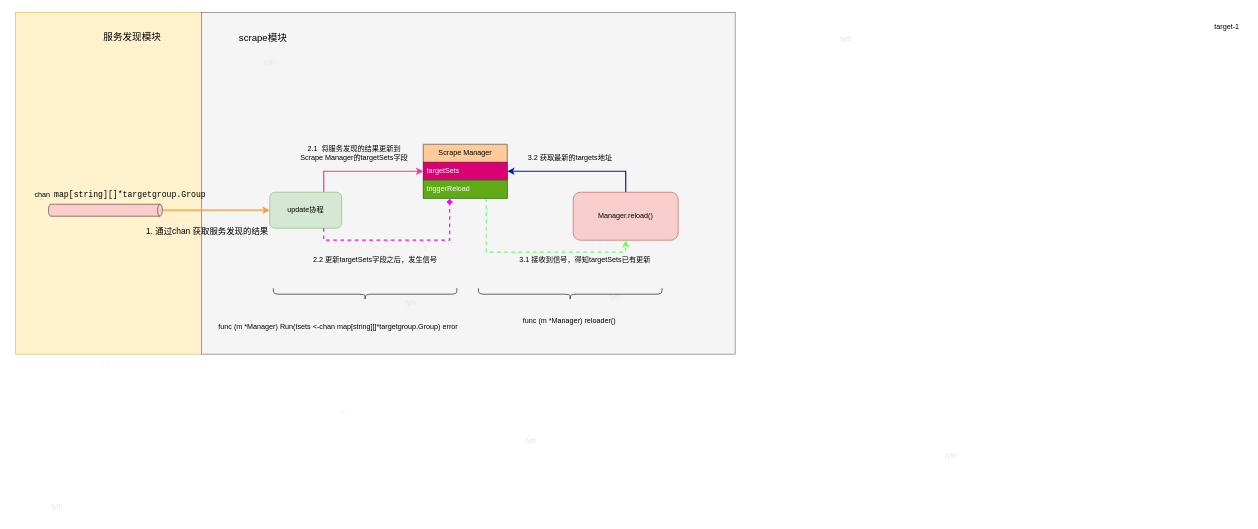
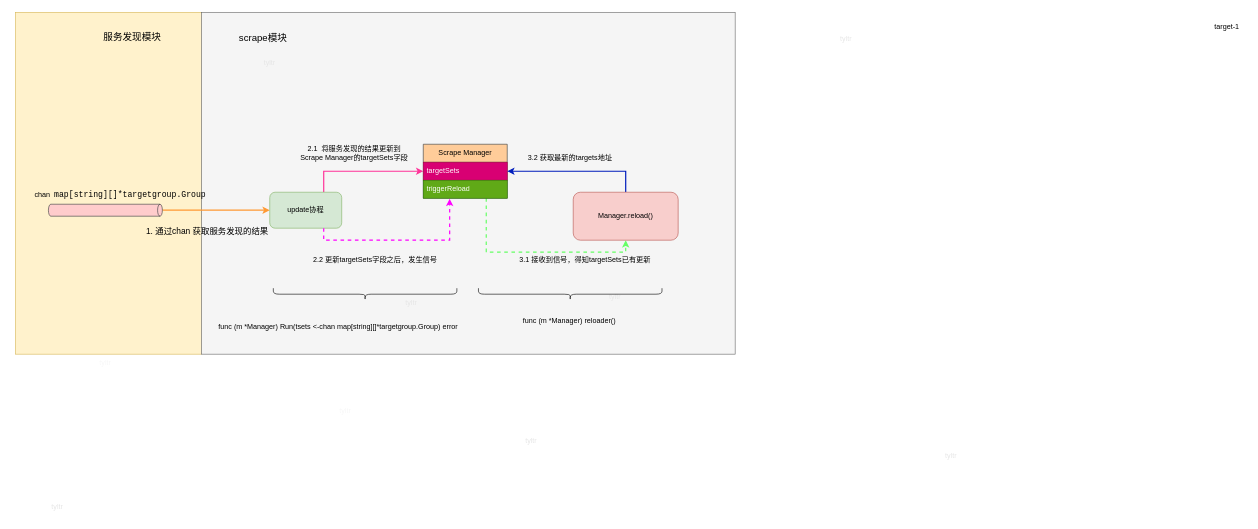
  <mxCell id="0" />
  <mxCell id="1" parent="0" />
  <mxCell id="2" value="" style="rounded=0;whiteSpace=wrap;html=1;fillColor=#fff2cc;strokeColor=#d6b656;" vertex="1" parent="1"><mxGeometry x="25" y="20" width="310" height="570" as="geometry" /></mxCell>
  <mxCell id="3" value="" style="rounded=0;whiteSpace=wrap;html=1;fillColor=#f5f5f5;strokeColor=#666666;fontColor=#333333;" parent="1" vertex="1"><mxGeometry x="335" y="20" width="890" height="570" as="geometry" /></mxCell>
  <mxCell id="4" value="&lt;font style=&quot;font-size: 16px;&quot;&gt;服务发现模块&lt;/font&gt;" style="text;html=1;align=center;verticalAlign=middle;whiteSpace=wrap;rounded=0;" parent="1" vertex="1"><mxGeometry x="165" y="45" width="110" height="30" as="geometry" /></mxCell>
  <mxCell id="5" style="edgeStyle=orthogonalEdgeStyle;rounded=0;orthogonalLoop=1;jettySize=auto;html=1;exitX=0.5;exitY=0;exitDx=0;exitDy=0;exitPerimeter=0;strokeWidth=2;strokeColor=#FF9933;" parent="1" source="6" target="9" edge="1"><mxGeometry relative="1" as="geometry" /></mxCell>
  <mxCell id="6" value="" style="shape=cylinder3;whiteSpace=wrap;html=1;boundedLbl=1;backgroundOutline=1;size=4;direction=south;fillColor=#ffcccc;strokeColor=#36393d;" parent="1" vertex="1"><mxGeometry x="80" y="340" width="190" height="20" as="geometry" /></mxCell>
  <mxCell id="7" value="&lt;font style=&quot;font-size: 16px;&quot;&gt;scrape模块&lt;/font&gt;" style="text;html=1;align=center;verticalAlign=middle;whiteSpace=wrap;rounded=0;" parent="1" vertex="1"><mxGeometry x="380" y="50" width="116" height="25" as="geometry" /></mxCell>
  <mxCell id="8" style="edgeStyle=orthogonalEdgeStyle;rounded=0;orthogonalLoop=1;jettySize=auto;html=1;exitX=0.75;exitY=0;exitDx=0;exitDy=0;entryX=0;entryY=0.5;entryDx=0;entryDy=0;strokeWidth=2;strokeColor=#FF3399;" edge="1" parent="1" source="9" target="13"><mxGeometry relative="1" as="geometry" /></mxCell>
  <mxCell id="9" value="update协程" style="rounded=1;whiteSpace=wrap;html=1;fillColor=#d5e8d4;strokeColor=#82b366;" parent="1" vertex="1"><mxGeometry x="449" y="320" width="120" height="60" as="geometry" /></mxCell>
  <mxCell id="10" value="chan&amp;nbsp;&amp;nbsp;&lt;span style=&quot;font-family: ui-monospace, SFMono-Regular, &amp;quot;SF Mono&amp;quot;, Menlo, Consolas, &amp;quot;Liberation Mono&amp;quot;, monospace; font-size: 13.6px; text-align: start; white-space-collapse: break-spaces;&quot;&gt;map[string][]*targetgroup.Group&lt;/span&gt;" style="text;html=1;align=center;verticalAlign=middle;whiteSpace=wrap;rounded=0;" parent="1" vertex="1"><mxGeometry x="20" y="310" width="360" height="30" as="geometry" /></mxCell>
  <mxCell id="11" style="edgeStyle=orthogonalEdgeStyle;rounded=0;orthogonalLoop=1;jettySize=auto;html=1;exitX=0.75;exitY=1;exitDx=0;exitDy=0;entryX=0.5;entryY=1;entryDx=0;entryDy=0;strokeColor=#66FF66;strokeWidth=2;dashed=1;" edge="1" parent="1" source="12" target="19"><mxGeometry relative="1" as="geometry" /></mxCell>
  <mxCell id="12" value="&lt;article data-content=&quot;[{&amp;quot;type&amp;quot;:&amp;quot;block&amp;quot;,&amp;quot;id&amp;quot;:&amp;quot;wYMw-1721447536406&amp;quot;,&amp;quot;name&amp;quot;:&amp;quot;code&amp;quot;,&amp;quot;data&amp;quot;:{&amp;quot;language&amp;quot;:&amp;quot;&amp;quot;,&amp;quot;theme&amp;quot;:&amp;quot;default&amp;quot;,&amp;quot;version&amp;quot;:1},&amp;quot;nodes&amp;quot;:[{&amp;quot;type&amp;quot;:&amp;quot;block&amp;quot;,&amp;quot;id&amp;quot;:&amp;quot;BwX8-1721447536405&amp;quot;,&amp;quot;name&amp;quot;:&amp;quot;code-line&amp;quot;,&amp;quot;data&amp;quot;:{},&amp;quot;nodes&amp;quot;:[{&amp;quot;type&amp;quot;:&amp;quot;text&amp;quot;,&amp;quot;id&amp;quot;:&amp;quot;Ct8M-1721447536404&amp;quot;,&amp;quot;leaves&amp;quot;:[{&amp;quot;text&amp;quot;:&amp;quot;Manager&amp;quot;,&amp;quot;marks&amp;quot;:[]}]}]}],&amp;quot;state&amp;quot;:{}}]&quot;&gt;&lt;div data-language=&quot;&quot; style=&quot;white-space-collapse: preserve;&quot; data-theme=&quot;default&quot;&gt;&lt;span style=&quot;background-color: initial; white-space-collapse: collapse;&quot;&gt;Scrape&amp;nbsp;&lt;/span&gt;Manager&lt;/div&gt;&lt;/article&gt;" style="swimlane;fontStyle=0;childLayout=stackLayout;horizontal=1;startSize=30;horizontalStack=0;resizeParent=1;resizeParentMax=0;resizeLast=0;collapsible=1;marginBottom=0;whiteSpace=wrap;html=1;fillColor=#ffcc99;strokeColor=#36393d;" parent="1" vertex="1"><mxGeometry x="705" y="240" width="140" height="90" as="geometry" /></mxCell>
  <mxCell id="13" value="&lt;article data-content=&quot;[{&amp;quot;type&amp;quot;:&amp;quot;block&amp;quot;,&amp;quot;id&amp;quot;:&amp;quot;wYMw-1721447536406&amp;quot;,&amp;quot;name&amp;quot;:&amp;quot;code&amp;quot;,&amp;quot;data&amp;quot;:{&amp;quot;language&amp;quot;:&amp;quot;&amp;quot;,&amp;quot;theme&amp;quot;:&amp;quot;default&amp;quot;,&amp;quot;version&amp;quot;:1},&amp;quot;nodes&amp;quot;:[{&amp;quot;type&amp;quot;:&amp;quot;block&amp;quot;,&amp;quot;id&amp;quot;:&amp;quot;zmjt-1721447626092&amp;quot;,&amp;quot;name&amp;quot;:&amp;quot;code-line&amp;quot;,&amp;quot;data&amp;quot;:{},&amp;quot;nodes&amp;quot;:[{&amp;quot;type&amp;quot;:&amp;quot;text&amp;quot;,&amp;quot;id&amp;quot;:&amp;quot;NunP-1721447626090&amp;quot;,&amp;quot;leaves&amp;quot;:[{&amp;quot;text&amp;quot;:&amp;quot;targetSets&amp;quot;,&amp;quot;marks&amp;quot;:[]}]}]}],&amp;quot;state&amp;quot;:{}}]&quot;&gt;&lt;div data-language=&quot;&quot; style=&quot;white-space-collapse: preserve;&quot; data-theme=&quot;default&quot;&gt;targetSets&lt;/div&gt;&lt;/article&gt;" style="text;strokeColor=#A50040;fillColor=#d80073;align=left;verticalAlign=middle;spacingLeft=4;spacingRight=4;overflow=hidden;points=[[0,0.5],[1,0.5]];portConstraint=eastwest;rotatable=0;whiteSpace=wrap;html=1;fontColor=#ffffff;" parent="12" vertex="1"><mxGeometry y="30" width="140" height="30" as="geometry" /></mxCell>
  <mxCell id="14" value="&lt;article data-content=&quot;[{&amp;quot;type&amp;quot;:&amp;quot;block&amp;quot;,&amp;quot;id&amp;quot;:&amp;quot;wYMw-1721447536406&amp;quot;,&amp;quot;name&amp;quot;:&amp;quot;code&amp;quot;,&amp;quot;data&amp;quot;:{&amp;quot;language&amp;quot;:&amp;quot;&amp;quot;,&amp;quot;theme&amp;quot;:&amp;quot;default&amp;quot;,&amp;quot;version&amp;quot;:1},&amp;quot;nodes&amp;quot;:[{&amp;quot;type&amp;quot;:&amp;quot;block&amp;quot;,&amp;quot;id&amp;quot;:&amp;quot;qOg6-1721447632271&amp;quot;,&amp;quot;name&amp;quot;:&amp;quot;code-line&amp;quot;,&amp;quot;data&amp;quot;:{},&amp;quot;nodes&amp;quot;:[{&amp;quot;type&amp;quot;:&amp;quot;text&amp;quot;,&amp;quot;id&amp;quot;:&amp;quot;eazO-1721447632269&amp;quot;,&amp;quot;leaves&amp;quot;:[{&amp;quot;text&amp;quot;:&amp;quot;triggerReload&amp;quot;,&amp;quot;marks&amp;quot;:[]}]}]}],&amp;quot;state&amp;quot;:{}}]&quot;&gt;&lt;div data-language=&quot;&quot; style=&quot;white-space-collapse: preserve;&quot; data-theme=&quot;default&quot;&gt;triggerReload&lt;/div&gt;&lt;/article&gt;" style="text;strokeColor=#2D7600;fillColor=#60a917;align=left;verticalAlign=middle;spacingLeft=4;spacingRight=4;overflow=hidden;points=[[0,0.5],[1,0.5]];portConstraint=eastwest;rotatable=0;whiteSpace=wrap;html=1;perimeterSpacing=1;fontColor=#ffffff;" parent="12" vertex="1"><mxGeometry y="60" width="140" height="30" as="geometry" /></mxCell>
  <mxCell id="15" value="&lt;font style=&quot;font-size: 14px;&quot;&gt;1. 通过chan 获取服务发现的结果&lt;/font&gt;" style="text;html=1;align=center;verticalAlign=middle;whiteSpace=wrap;rounded=0;fontColor=default;" parent="1" vertex="1"><mxGeometry x="235" y="370" width="220" height="30" as="geometry" /></mxCell>
  <mxCell id="16" value="2.1&amp;nbsp; 将服务发现的结果更新到&lt;span style=&quot;background-color: initial;&quot;&gt;Scrape&amp;nbsp;&lt;/span&gt;&lt;span style=&quot;white-space-collapse: preserve;&quot;&gt;Manager的&lt;/span&gt;&lt;span style=&quot;white-space-collapse: preserve; background-color: initial;&quot;&gt;targetSets字段&lt;/span&gt;" style="text;html=1;align=center;verticalAlign=middle;whiteSpace=wrap;rounded=0;" parent="1" vertex="1"><mxGeometry x="485" y="230" width="210" height="50" as="geometry" /></mxCell>
  <mxCell id="17" value="2.2 更新&lt;span style=&quot;white-space-collapse: preserve;&quot;&gt;targetSets字段之后，发生信号&lt;/span&gt;" style="text;html=1;align=center;verticalAlign=middle;whiteSpace=wrap;rounded=0;" parent="1" vertex="1"><mxGeometry x="515" y="420" width="220" height="25" as="geometry" /></mxCell>
  <mxCell id="18" style="edgeStyle=orthogonalEdgeStyle;rounded=0;orthogonalLoop=1;jettySize=auto;html=1;exitX=0.5;exitY=0;exitDx=0;exitDy=0;fillColor=#0050ef;strokeColor=#001DBC;strokeWidth=2;" parent="1" source="19" target="13" edge="1"><mxGeometry relative="1" as="geometry" /></mxCell>
  <mxCell id="19" value="&lt;article data-content=&quot;[{&amp;quot;type&amp;quot;:&amp;quot;block&amp;quot;,&amp;quot;id&amp;quot;:&amp;quot;wYMw-1721447536406&amp;quot;,&amp;quot;name&amp;quot;:&amp;quot;code&amp;quot;,&amp;quot;data&amp;quot;:{&amp;quot;language&amp;quot;:&amp;quot;&amp;quot;,&amp;quot;theme&amp;quot;:&amp;quot;default&amp;quot;,&amp;quot;version&amp;quot;:1},&amp;quot;nodes&amp;quot;:[{&amp;quot;type&amp;quot;:&amp;quot;block&amp;quot;,&amp;quot;id&amp;quot;:&amp;quot;22FU-1721452351014&amp;quot;,&amp;quot;name&amp;quot;:&amp;quot;code-line&amp;quot;,&amp;quot;data&amp;quot;:{},&amp;quot;nodes&amp;quot;:[{&amp;quot;type&amp;quot;:&amp;quot;text&amp;quot;,&amp;quot;id&amp;quot;:&amp;quot;Je7Y-1721452351012&amp;quot;,&amp;quot;leaves&amp;quot;:[{&amp;quot;text&amp;quot;:&amp;quot;reloader&amp;quot;,&amp;quot;marks&amp;quot;:[]}]}]}],&amp;quot;state&amp;quot;:{}}]&quot;&gt;&lt;div data-language=&quot;&quot; style=&quot;white-space-collapse: preserve;&quot; data-theme=&quot;default&quot;&gt;Manager.reload()&lt;/div&gt;&lt;/article&gt;" style="rounded=1;whiteSpace=wrap;html=1;fillColor=#f8cecc;strokeColor=#b85450;" parent="1" vertex="1"><mxGeometry x="955" y="320" width="175" height="80" as="geometry" /></mxCell>
  <mxCell id="20" value="3.1 接收到信号，得知&lt;span style=&quot;white-space-collapse: preserve;&quot;&gt;targetSets已有更新&lt;/span&gt;" style="text;html=1;align=center;verticalAlign=middle;whiteSpace=wrap;rounded=0;" parent="1" vertex="1"><mxGeometry x="845" y="420" width="260" height="25" as="geometry" /></mxCell>
  <mxCell id="21" value="3.2 获取最新的targets地址" style="text;html=1;align=center;verticalAlign=middle;whiteSpace=wrap;rounded=0;" parent="1" vertex="1"><mxGeometry x="875" y="250" width="150" height="25" as="geometry" /></mxCell>
  <mxCell id="22" value="target-1" style="text;html=1;align=center;verticalAlign=middle;whiteSpace=wrap;rounded=0;" parent="1" vertex="1"><mxGeometry x="2015" y="30" width="60" height="30" as="geometry" /></mxCell>
  <mxCell id="23" value="&lt;font color=&quot;#e6e6e6&quot;&gt;tyltr&lt;/font&gt;" style="text;html=1;align=center;verticalAlign=middle;whiteSpace=wrap;rounded=0;shadow=1;" parent="1" vertex="1"><mxGeometry x="65" y="830" width="60" height="30" as="geometry" /></mxCell>
  <mxCell id="24" value="&lt;font color=&quot;#e6e6e6&quot;&gt;tyltr&lt;/font&gt;" style="text;html=1;align=center;verticalAlign=middle;whiteSpace=wrap;rounded=0;shadow=1;" parent="1" vertex="1"><mxGeometry x="419" y="90" width="60" height="30" as="geometry" /></mxCell>
  <mxCell id="25" value="&lt;font color=&quot;#f5f5f5&quot;&gt;tyltr&lt;/font&gt;" style="text;html=1;align=center;verticalAlign=middle;whiteSpace=wrap;rounded=0;shadow=1;" parent="1" vertex="1"><mxGeometry x="389" y="490" width="60" height="30" as="geometry" /></mxCell>
  <mxCell id="26" value="&lt;font color=&quot;#f7f7f7&quot;&gt;tyltr&lt;/font&gt;" style="text;html=1;align=center;verticalAlign=middle;whiteSpace=wrap;rounded=0;shadow=1;" parent="1" vertex="1"><mxGeometry x="545" y="670" width="60" height="30" as="geometry" /></mxCell>
  <mxCell id="27" value="&lt;font color=&quot;#f7f7f7&quot;&gt;tyltr&lt;/font&gt;" style="text;html=1;align=center;verticalAlign=middle;whiteSpace=wrap;rounded=0;shadow=1;" parent="1" vertex="1"><mxGeometry x="145" y="590" width="60" height="30" as="geometry" /></mxCell>
  <mxCell id="28" value="&lt;font color=&quot;#e6e6e6&quot;&gt;tyltr&lt;/font&gt;" style="text;html=1;align=center;verticalAlign=middle;whiteSpace=wrap;rounded=0;shadow=1;" parent="1" vertex="1"><mxGeometry x="655" y="490" width="60" height="30" as="geometry" /></mxCell>
  <mxCell id="29" value="&lt;font color=&quot;#e6e6e6&quot;&gt;tyltr&lt;/font&gt;" style="text;html=1;align=center;verticalAlign=middle;whiteSpace=wrap;rounded=0;shadow=1;" parent="1" vertex="1"><mxGeometry x="995" y="480" width="60" height="30" as="geometry" /></mxCell>
  <mxCell id="30" value="&lt;font color=&quot;#e6e6e6&quot;&gt;tyltr&lt;/font&gt;" style="text;html=1;align=center;verticalAlign=middle;whiteSpace=wrap;rounded=0;shadow=1;" parent="1" vertex="1"><mxGeometry x="855" y="720" width="60" height="30" as="geometry" /></mxCell>
  <mxCell id="31" value="&lt;font color=&quot;#e6e6e6&quot;&gt;tyltr&lt;/font&gt;" style="text;html=1;align=center;verticalAlign=middle;whiteSpace=wrap;rounded=0;shadow=1;" parent="1" vertex="1"><mxGeometry x="1379.5" y="50" width="60" height="30" as="geometry" /></mxCell>
  <mxCell id="32" value="&lt;font color=&quot;#e6e6e6&quot;&gt;tyltr&lt;/font&gt;" style="text;html=1;align=center;verticalAlign=middle;whiteSpace=wrap;rounded=0;shadow=1;" parent="1" vertex="1"><mxGeometry x="1555" y="740" width="60" height="40" as="geometry" /></mxCell>
- <mxCell id="33" style="edgeStyle=orthogonalEdgeStyle;rounded=0;orthogonalLoop=1;jettySize=auto;html=1;exitX=0.75;exitY=1;exitDx=0;exitDy=0;entryX=0.317;entryY=1;entryDx=0;entryDy=0;entryPerimeter=0;dashed=1;strokeColor=#FF00FF;strokeWidth=2;endArrow=diamond;" edge="1" parent="1" source="9" target="14"><mxGeometry relative="1" as="geometry" /></mxCell>
+ <mxCell id="33" style="edgeStyle=orthogonalEdgeStyle;rounded=0;orthogonalLoop=1;jettySize=auto;html=1;exitX=0.75;exitY=1;exitDx=0;exitDy=0;entryX=0.317;entryY=1;entryDx=0;entryDy=0;entryPerimeter=0;dashed=1;strokeColor=#FF00FF;strokeWidth=2;" edge="1" parent="1" source="9" target="14"><mxGeometry relative="1" as="geometry" /></mxCell>
  <mxCell id="34" value="" style="shape=curlyBracket;whiteSpace=wrap;html=1;rounded=1;flipH=1;labelPosition=right;verticalLabelPosition=middle;align=left;verticalAlign=middle;direction=north;" vertex="1" parent="1"><mxGeometry x="455" y="480" width="306" height="20" as="geometry" /></mxCell>
  <mxCell id="35" value="" style="shape=curlyBracket;whiteSpace=wrap;html=1;rounded=1;flipH=1;labelPosition=right;verticalLabelPosition=middle;align=left;verticalAlign=middle;direction=north;" vertex="1" parent="1"><mxGeometry x="797" y="480" width="306" height="20" as="geometry" /></mxCell>
  <mxCell id="36" value="&lt;article data-content=&quot;[{&amp;quot;type&amp;quot;:&amp;quot;block&amp;quot;,&amp;quot;id&amp;quot;:&amp;quot;KdVQ-1660557054621&amp;quot;,&amp;quot;name&amp;quot;:&amp;quot;code&amp;quot;,&amp;quot;data&amp;quot;:{&amp;quot;wrap&amp;quot;:false,&amp;quot;language&amp;quot;:&amp;quot;&amp;quot;,&amp;quot;theme&amp;quot;:&amp;quot;default&amp;quot;},&amp;quot;nodes&amp;quot;:[{&amp;quot;type&amp;quot;:&amp;quot;block&amp;quot;,&amp;quot;id&amp;quot;:&amp;quot;9VyO-1721633057209&amp;quot;,&amp;quot;name&amp;quot;:&amp;quot;code-line&amp;quot;,&amp;quot;data&amp;quot;:{},&amp;quot;nodes&amp;quot;:[{&amp;quot;type&amp;quot;:&amp;quot;text&amp;quot;,&amp;quot;id&amp;quot;:&amp;quot;gXr9-1721633057207&amp;quot;,&amp;quot;leaves&amp;quot;:[{&amp;quot;text&amp;quot;:&amp;quot;func&amp;nbsp;(m&amp;nbsp;*Manager)&amp;nbsp;Run(tsets&amp;nbsp;&lt;-chan&amp;nbsp;map[string][]*targetgroup.Group)&amp;nbsp;error&amp;nbsp;&amp;quot;,&amp;quot;marks&amp;quot;:[]}]}]}],&amp;quot;state&amp;quot;:{}}]&quot;&gt;&lt;div data-language=&quot;&quot; style=&quot;white-space-collapse: preserve;&quot; data-theme=&quot;default&quot;&gt;func (m *Manager) Run(tsets &amp;lt;-chan map[string][]*targetgroup.Group) error &lt;/div&gt;&lt;/article&gt;" style="text;html=1;align=center;verticalAlign=middle;whiteSpace=wrap;rounded=0;" vertex="1" parent="1"><mxGeometry x="350" y="530" width="430" height="30" as="geometry" /></mxCell>
  <mxCell id="37" value="&lt;article data-content=&quot;[{&amp;quot;type&amp;quot;:&amp;quot;block&amp;quot;,&amp;quot;id&amp;quot;:&amp;quot;KdVQ-1660557054621&amp;quot;,&amp;quot;name&amp;quot;:&amp;quot;code&amp;quot;,&amp;quot;data&amp;quot;:{&amp;quot;wrap&amp;quot;:false,&amp;quot;language&amp;quot;:&amp;quot;&amp;quot;,&amp;quot;theme&amp;quot;:&amp;quot;default&amp;quot;},&amp;quot;nodes&amp;quot;:[{&amp;quot;type&amp;quot;:&amp;quot;block&amp;quot;,&amp;quot;id&amp;quot;:&amp;quot;neEq-1721633057088&amp;quot;,&amp;quot;name&amp;quot;:&amp;quot;code-line&amp;quot;,&amp;quot;data&amp;quot;:{},&amp;quot;nodes&amp;quot;:[{&amp;quot;type&amp;quot;:&amp;quot;text&amp;quot;,&amp;quot;id&amp;quot;:&amp;quot;wmA3-1721633057086&amp;quot;,&amp;quot;leaves&amp;quot;:[{&amp;quot;text&amp;quot;:&amp;quot;func&amp;nbsp;(m&amp;nbsp;*Manager)&amp;nbsp;reloader()&amp;nbsp;&amp;quot;,&amp;quot;marks&amp;quot;:[]}]}]}],&amp;quot;state&amp;quot;:{}}]&quot;&gt;&lt;div data-language=&quot;&quot; style=&quot;white-space-collapse: preserve;&quot; data-theme=&quot;default&quot;&gt;func (m *Manager) reloader() &lt;/div&gt;&lt;/article&gt;" style="text;html=1;align=center;verticalAlign=middle;whiteSpace=wrap;rounded=0;" vertex="1" parent="1"><mxGeometry x="847.5" y="520" width="205" height="30" as="geometry" /></mxCell>
